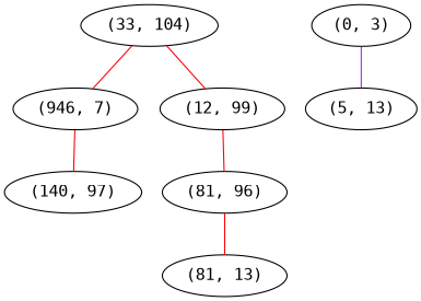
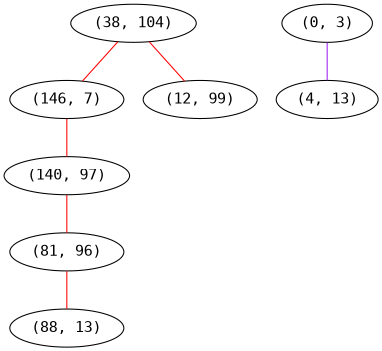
  graph {
    fontname="DejaVu Sans Mono"
    node [fontname="DejaVu Sans Mono"]
    edge [color=red fontname="DejaVu Sans Mono" weight=1]
-   "(146, 7)" [label="(946, 7)"]
+   "(146, 7)"
    "(140, 97)"
    "(81, 96)"
    n4 [label="(0, 3)"]
-   "(4, 13)" [label="(5, 13)"]
-   "(81, 13)"
-   "(38, 104)" [label="(33, 104)"]
+   "(4, 13)"
+   "(81, 13)" [label="(88, 13)"]
+   "(38, 104)"
    "(12, 99)"
    "(146, 7)" -- "(140, 97)"
-   "(12, 99)" -- "(81, 96)"
+   "(140, 97)" -- "(81, 96)"
    "(81, 96)" -- "(81, 13)"
    n4 -- "(4, 13)" [color=purple weight=4]
    "(38, 104)" -- "(146, 7)"
    "(38, 104)" -- "(12, 99)"
  }
